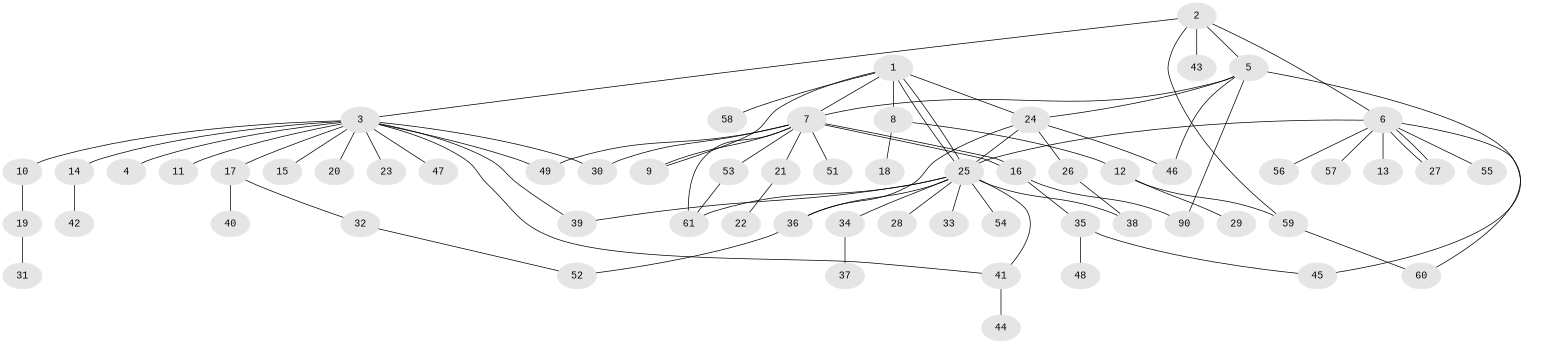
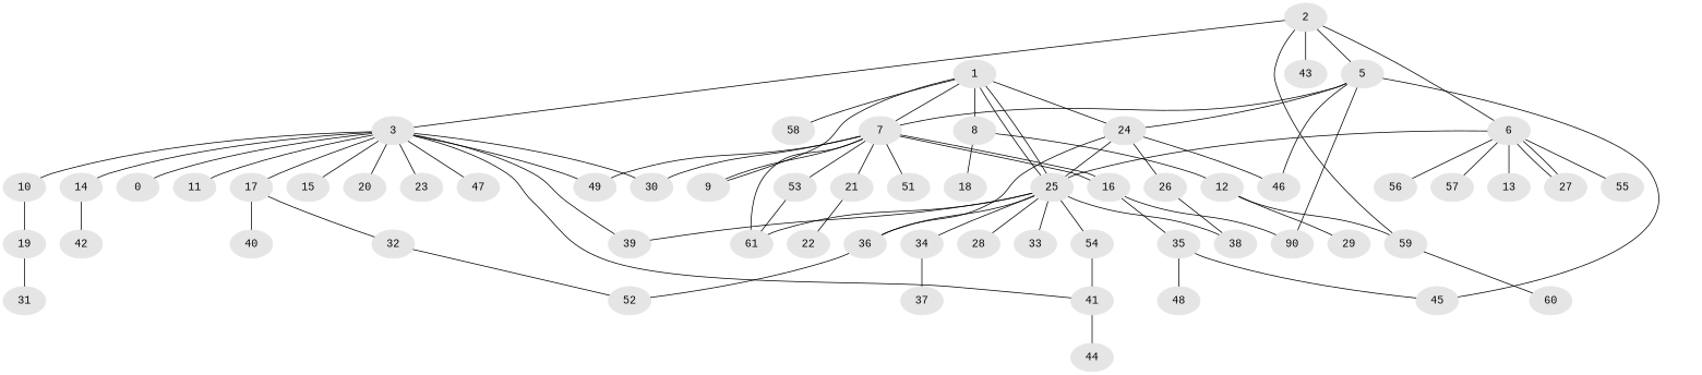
  graph {
    fontname="Liberation Mono"
    node [color=gray90 fontname="Liberation Mono" style=filled]
    edge [fontname="Liberation Mono"]
    1
    7
    8
    9
    24
    25
    58
    2
    3
    5
    6
    43
    59
    30
    49
    16
    21
    51
    53
    61
    12
    18
    46
    26
    36
    39
    41
    28
    33
    34
    38
    54
-   4
+   4 [label=0]
    10
    11
    14
    15
    17
    20
    23
    47
    45
    n43 [label=90]
    13
    27
    55
    56
    57
    60
    19
    42
    32
    40
    44
    35
    22
    29
    31
    48
    52
    37
    1 -- 7
    1 -- 8
    1 -- 9
    1 -- 24
    1 -- 25
    1 -- 25
    1 -- 58
    7 -- 9
    7 -- 30
    7 -- 49
    7 -- 16
    7 -- 16
    7 -- 21
    7 -- 51
    7 -- 53
    7 -- 61
    8 -- 12
    8 -- 18
    24 -- 25
    24 -- 46
    24 -- 26
    24 -- 36
    25 -- 61
    25 -- 36
    25 -- 39
-   25 -- 41
+   54 -- 41
    25 -- 28
    25 -- 33
    25 -- 34
    25 -- 38
    25 -- 54
    2 -- 3
    2 -- 5
    2 -- 6
    2 -- 43
    2 -- 59
    3 -- 30
    3 -- 49
    3 -- 39
    3 -- 41
    3 -- 4
    3 -- 10
    3 -- 11
    3 -- 14
    3 -- 15
    3 -- 17
    3 -- 20
    3 -- 23
    3 -- 47
    5 -- 7
    5 -- 24
    5 -- 46
    5 -- 45
    5 -- n43
    6 -- 25
    6 -- 13
    6 -- 27
    6 -- 27
    6 -- 55
    6 -- 56
    6 -- 57
-   6 -- 60
    59 -- 60
    16 -- n43
    16 -- 35
    21 -- 22
    53 -- 61
    12 -- 59
    12 -- 29
    26 -- 38
    36 -- 52
    41 -- 44
    34 -- 37
    10 -- 19
    14 -- 42
    17 -- 32
    17 -- 40
    19 -- 31
    32 -- 52
    35 -- 45
    35 -- 48
  }
